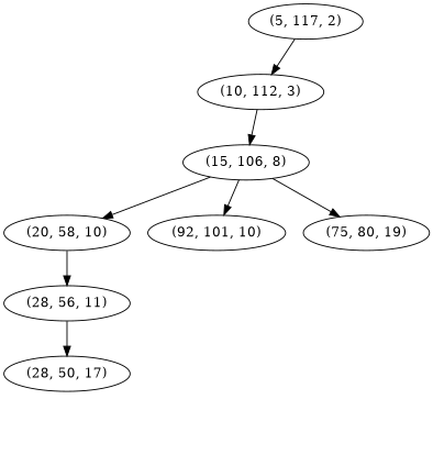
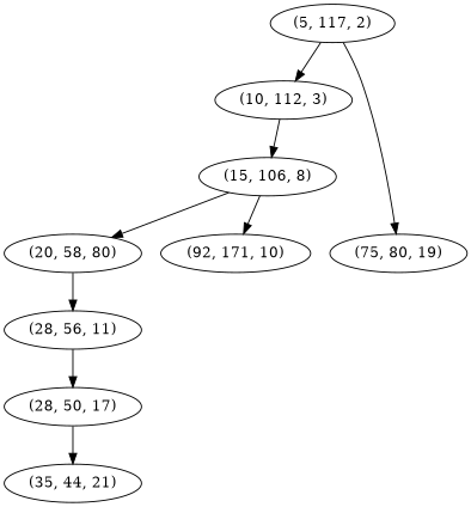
  digraph {
    "(5, 117, 2)"
    "(10, 112, 3)"
    "(15, 106, 8)"
-   "(20, 58, 10)"
+   "(20, 58, 10)" [label="(20, 58, 80)"]
    "(75, 80, 19)"
-   "(92, 101, 10)"
+   "(92, 101, 10)" [label="(92, 171, 10)"]
    n7 [label="(28, 56, 11)"]
    "(28, 50, 17)"
+   "(35, 44, 21)"
    "(5, 117, 2)" -> "(10, 112, 3)"
    "(10, 112, 3)" -> "(15, 106, 8)"
    "(15, 106, 8)" -> "(20, 58, 10)"
-   "(15, 106, 8)" -> "(75, 80, 19)"
+   "(5, 117, 2)" -> "(75, 80, 19)"
    "(15, 106, 8)" -> "(92, 101, 10)"
    "(20, 58, 10)" -> n7
    n7 -> "(28, 50, 17)"
+   "(28, 50, 17)" -> "(35, 44, 21)"
  }
